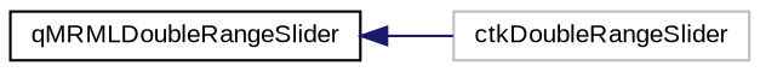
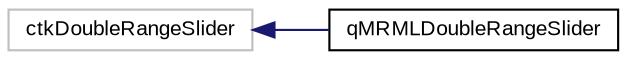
  digraph {
    rankdir=LR
    fontname="Liberation Sans"
    node [fontname="Liberation Sans" fontsize=10 shape=record]
    n1 [color=grey75 height=0.2 label=ctkDoubleRangeSlider width=0.4]
    n2 [color=black height=0.2 label=qMRMLDoubleRangeSlider width=0.4]
-   n2 -> n1 [color=midnightblue dir=back fontname="Liberation Sans" fontsize=10 labelfontname=Helvetica labelfontsize=10 style=solid]
+   n1 -> n2 [color=midnightblue dir=back fontname="Liberation Sans" fontsize=10 labelfontname=Helvetica labelfontsize=10 style=solid]
  }
